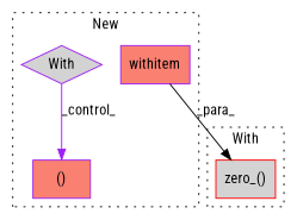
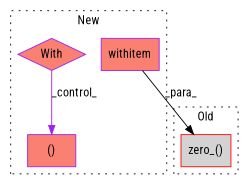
  digraph {
    fontname="Roboto Condensed"
    node [color=purple fillcolor=lightgrey fontname="Roboto Condensed" shape=box style=filled]
    edge [fontname="Roboto Condensed"]
-   n1 [a=39 l="5,24" label=With s="10287,10297" shape=diamond]
+   n1 [a=39 fillcolor=salmon l="5,24" label=With s="10287,10297" shape=diamond]
    n2 [a=54 fillcolor=salmon l=3 label="()" s=11032]
    n3 [a=49 fillcolor=salmon l=5 label=withitem s=10292]
    n4 [a=75 color=red l=34 label="zero_()" s=10996]
    subgraph cluster_1 {
      label=New
      style=dotted
      n1
      n2
      n3
    }
    subgraph cluster_2 {
-     label=With
+     label=Old
      style=dotted
      n4
    }
    n1 -> n2 [color=purple label=_control_]
    n3 -> n4 [color=black label=_para_]
  }
